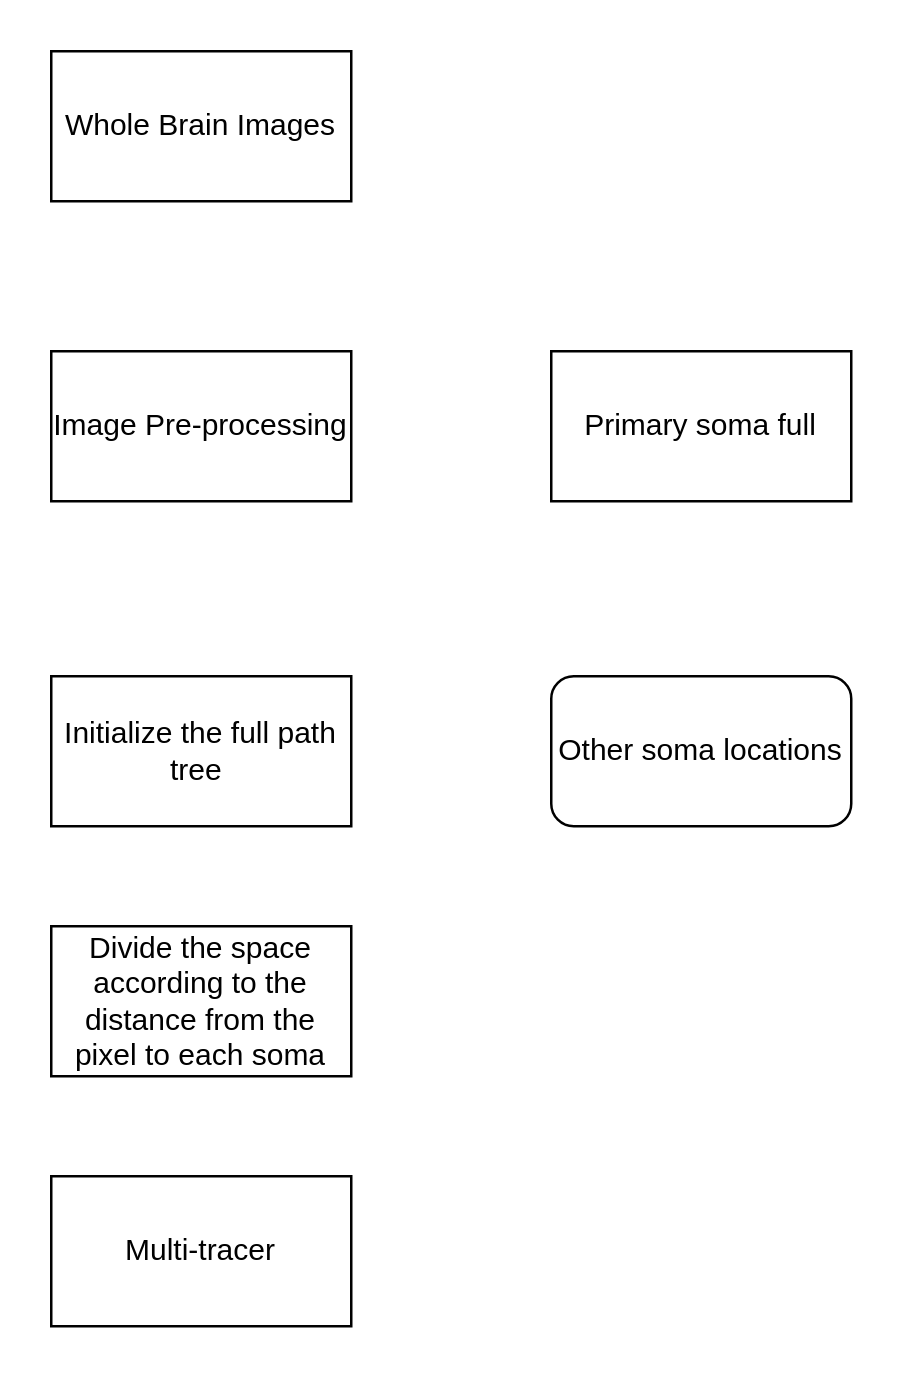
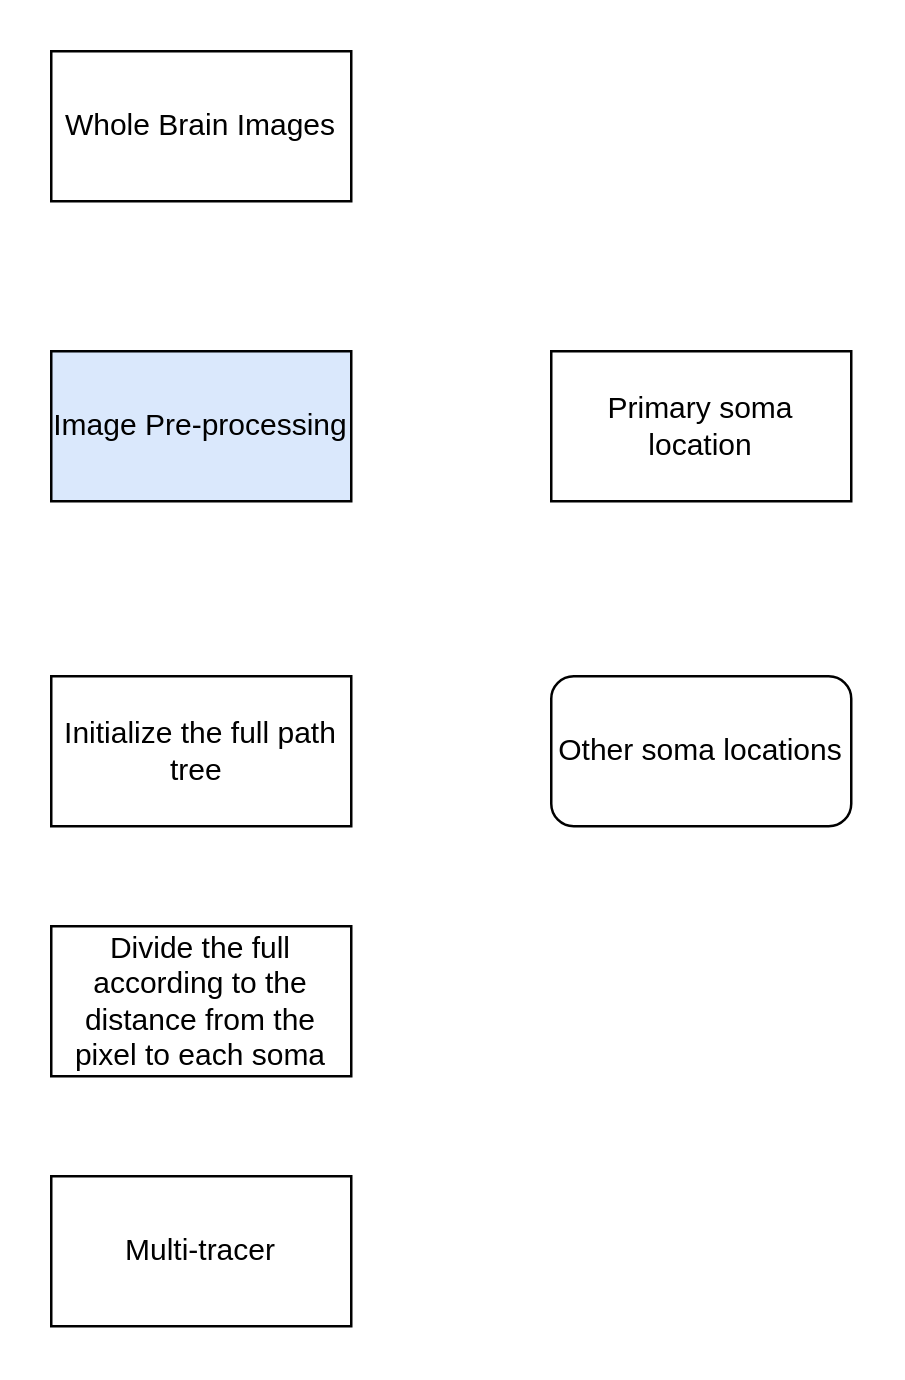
  <mxCell id="0" />
  <mxCell id="1" parent="0" />
  <mxCell id="2" value="Whole Brain Images" style="rounded=0;whiteSpace=wrap;html=1;" parent="1" vertex="1"><mxGeometry x="20" y="20" width="120" height="60" as="geometry" /></mxCell>
- <mxCell id="3" value="Primary soma full" style="rounded=0;whiteSpace=wrap;html=1;" parent="1" vertex="1"><mxGeometry x="220" y="140" width="120" height="60" as="geometry" /></mxCell>
- <mxCell id="4" value="Image Pre-processing" style="rounded=0;whiteSpace=wrap;html=1;" parent="1" vertex="1"><mxGeometry x="20" y="140" width="120" height="60" as="geometry" /></mxCell>
+ <mxCell id="3" value="Primary soma location" style="rounded=0;whiteSpace=wrap;html=1;" parent="1" vertex="1"><mxGeometry x="220" y="140" width="120" height="60" as="geometry" /></mxCell>
+ <mxCell id="4" value="Image Pre-processing" style="rounded=0;whiteSpace=wrap;html=1;fillColor=#dae8fc;" parent="1" vertex="1"><mxGeometry x="20" y="140" width="120" height="60" as="geometry" /></mxCell>
  <mxCell id="5" value="Multi-tracer" style="rounded=0;whiteSpace=wrap;html=1;" parent="1" vertex="1"><mxGeometry x="20" y="470" width="120" height="60" as="geometry" /></mxCell>
  <mxCell id="6" value="Other soma locations" style="whiteSpace=wrap;html=1;rounded=1;" parent="1" vertex="1"><mxGeometry x="220" y="270" width="120" height="60" as="geometry" /></mxCell>
  <mxCell id="7" value="Initialize the full path tree&amp;nbsp;" style="rounded=0;whiteSpace=wrap;html=1;" parent="1" vertex="1"><mxGeometry x="20" y="270" width="120" height="60" as="geometry" /></mxCell>
- <mxCell id="8" value="Divide the space according to the distance from the pixel to each soma" style="rounded=0;whiteSpace=wrap;html=1;" parent="1" vertex="1"><mxGeometry x="20" y="370" width="120" height="60" as="geometry" /></mxCell>
+ <mxCell id="8" value="Divide the full according to the distance from the pixel to each soma" style="rounded=0;whiteSpace=wrap;html=1;" parent="1" vertex="1"><mxGeometry x="20" y="370" width="120" height="60" as="geometry" /></mxCell>
